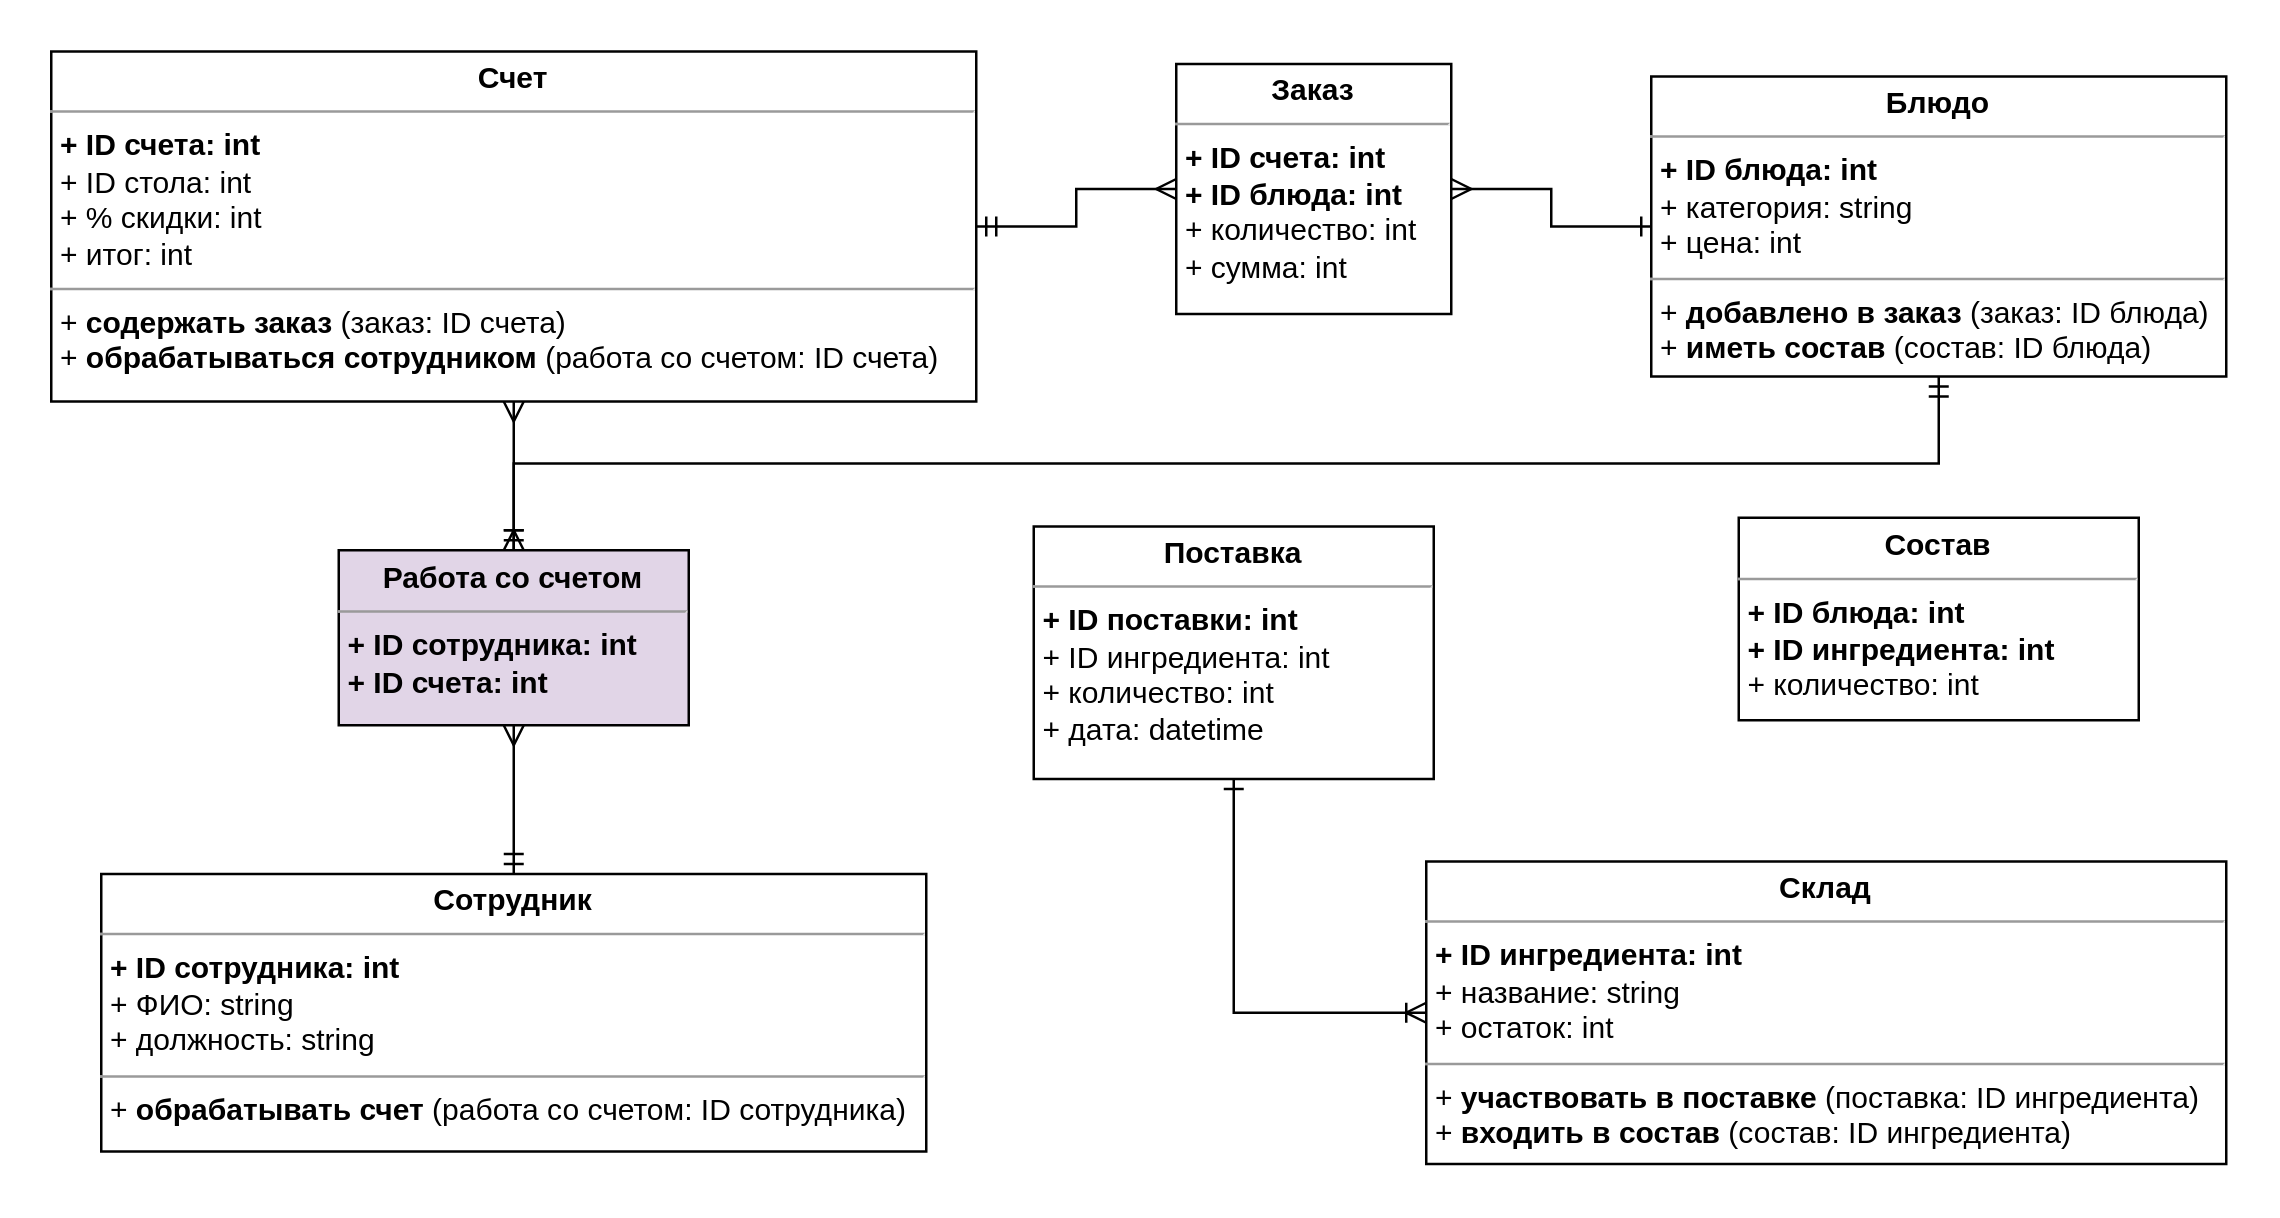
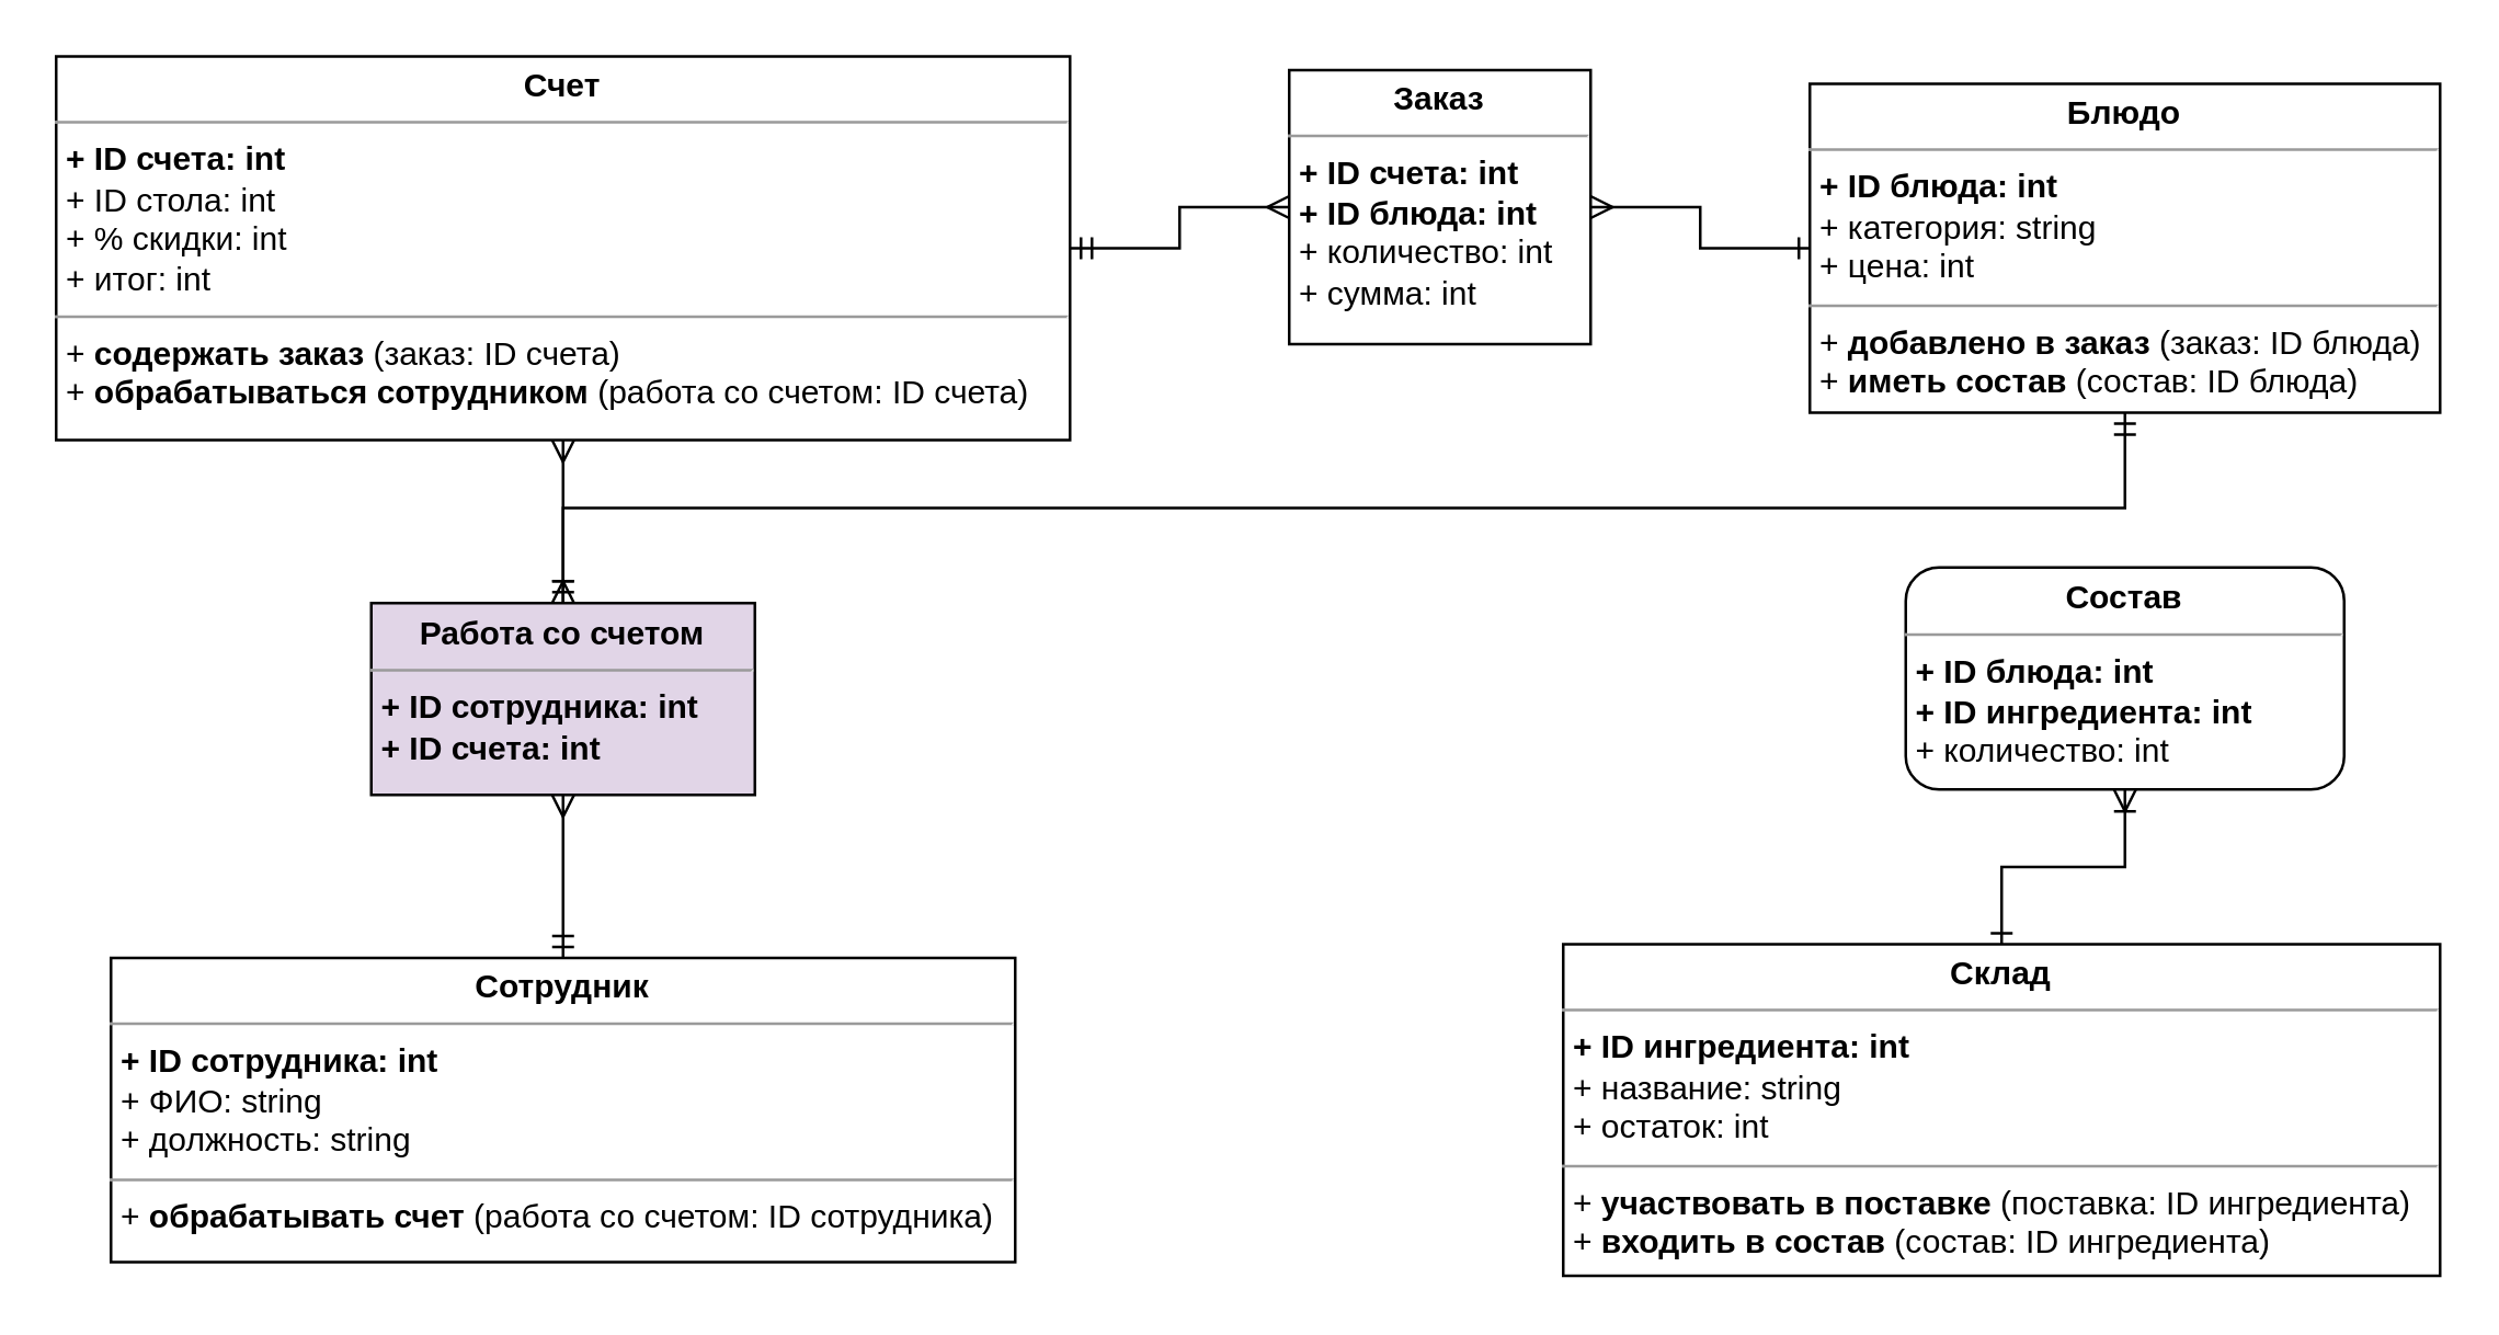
  <mxCell id="0" />
  <mxCell id="1" parent="0" />
  <mxCell id="2" style="edgeStyle=orthogonalEdgeStyle;rounded=0;orthogonalLoop=1;jettySize=auto;html=1;exitX=1;exitY=0.5;exitDx=0;exitDy=0;entryX=0;entryY=0.5;entryDx=0;entryDy=0;startArrow=ERmandOne;startFill=0;endArrow=ERmany;endFill=0;" edge="1" parent="1" source="4" target="9"><mxGeometry relative="1" as="geometry" /></mxCell>
  <mxCell id="3" style="edgeStyle=orthogonalEdgeStyle;rounded=0;orthogonalLoop=1;jettySize=auto;html=1;exitX=0.5;exitY=1;exitDx=0;exitDy=0;entryX=0.5;entryY=0;entryDx=0;entryDy=0;startArrow=ERmany;startFill=0;endArrow=ERmandOne;endFill=0;" edge="1" parent="1" source="4" target="6"><mxGeometry relative="1" as="geometry" /></mxCell>
  <mxCell id="4" value="&lt;p style=&quot;margin: 0px ; margin-top: 4px ; text-align: center&quot;&gt;&lt;b&gt;Счет&lt;/b&gt;&lt;/p&gt;&lt;hr size=&quot;1&quot;&gt;&lt;p style=&quot;margin: 0px ; margin-left: 4px&quot;&gt;&lt;b&gt;+ ID счета: int&lt;/b&gt;&lt;/p&gt;&lt;p style=&quot;margin: 0px ; margin-left: 4px&quot;&gt;+ ID стола: int&lt;/p&gt;&lt;p style=&quot;margin: 0px ; margin-left: 4px&quot;&gt;+ % скидки: int&amp;nbsp;&lt;/p&gt;&lt;p style=&quot;margin: 0px ; margin-left: 4px&quot;&gt;+ итог: int&amp;nbsp;&lt;/p&gt;&lt;hr size=&quot;1&quot;&gt;&lt;p style=&quot;margin: 0px ; margin-left: 4px&quot;&gt;+ &lt;b&gt;содержать заказ&lt;/b&gt; (заказ: ID счета)&lt;/p&gt;&lt;p style=&quot;margin: 0px ; margin-left: 4px&quot;&gt;+ &lt;b&gt;обрабатываться сотрудником&lt;/b&gt; (работа со счетом: ID счета)&lt;/p&gt;" style="verticalAlign=top;align=left;overflow=fill;fontSize=12;fontFamily=Helvetica;html=1;" vertex="1" parent="1"><mxGeometry x="20" y="20" width="370" height="140" as="geometry" /></mxCell>
  <mxCell id="5" style="edgeStyle=orthogonalEdgeStyle;rounded=0;orthogonalLoop=1;jettySize=auto;html=1;exitX=0.5;exitY=1;exitDx=0;exitDy=0;entryX=0.5;entryY=0;entryDx=0;entryDy=0;startArrow=ERmany;startFill=0;endArrow=ERmandOne;endFill=0;" edge="1" parent="1" source="6" target="7"><mxGeometry relative="1" as="geometry" /></mxCell>
  <mxCell id="6" value="&lt;p style=&quot;margin: 0px ; margin-top: 4px ; text-align: center&quot;&gt;&lt;b&gt;Работа со счетом&lt;/b&gt;&lt;/p&gt;&lt;hr size=&quot;1&quot;&gt;&lt;p style=&quot;margin: 0px ; margin-left: 4px&quot;&gt;&lt;b&gt;+ ID сотрудника: int&lt;/b&gt;&lt;/p&gt;&lt;p style=&quot;margin: 0px ; margin-left: 4px&quot;&gt;&lt;b&gt;+ ID счета: int&lt;/b&gt;&lt;/p&gt;" style="verticalAlign=top;align=left;overflow=fill;fontSize=12;fontFamily=Helvetica;html=1;fillColor=#e1d5e7;" vertex="1" parent="1"><mxGeometry x="135" y="219.5" width="140" height="70" as="geometry" /></mxCell>
  <mxCell id="7" value="&lt;p style=&quot;margin: 0px ; margin-top: 4px ; text-align: center&quot;&gt;&lt;b&gt;Сотрудник&lt;/b&gt;&lt;/p&gt;&lt;hr size=&quot;1&quot;&gt;&lt;p style=&quot;margin: 0px ; margin-left: 4px&quot;&gt;&lt;b&gt;+ ID сотрудника: int&lt;/b&gt;&lt;/p&gt;&lt;p style=&quot;margin: 0px ; margin-left: 4px&quot;&gt;+ ФИО: string&lt;/p&gt;&lt;p style=&quot;margin: 0px ; margin-left: 4px&quot;&gt;+ должность: string&lt;/p&gt;&lt;hr size=&quot;1&quot;&gt;&lt;p style=&quot;margin: 0px ; margin-left: 4px&quot;&gt;+ &lt;b&gt;обрабатывать счет&lt;/b&gt; (работа со счетом: ID сотрудника)&lt;/p&gt;" style="verticalAlign=top;align=left;overflow=fill;fontSize=12;fontFamily=Helvetica;html=1;" vertex="1" parent="1"><mxGeometry x="40" y="349" width="330" height="111" as="geometry" /></mxCell>
  <mxCell id="8" style="edgeStyle=orthogonalEdgeStyle;rounded=0;orthogonalLoop=1;jettySize=auto;html=1;exitX=1;exitY=0.5;exitDx=0;exitDy=0;entryX=0;entryY=0.5;entryDx=0;entryDy=0;startArrow=ERmany;startFill=0;endArrow=ERone;endFill=0;" edge="1" parent="1" source="9" target="11"><mxGeometry relative="1" as="geometry" /></mxCell>
  <mxCell id="9" value="&lt;p style=&quot;margin: 0px ; margin-top: 4px ; text-align: center&quot;&gt;&lt;b&gt;Заказ&lt;/b&gt;&lt;/p&gt;&lt;hr size=&quot;1&quot;&gt;&lt;p style=&quot;margin: 0px ; margin-left: 4px&quot;&gt;&lt;b&gt;+ ID счета: int&lt;/b&gt;&lt;/p&gt;&lt;p style=&quot;margin: 0px ; margin-left: 4px&quot;&gt;&lt;b&gt;+ ID блюда: int&lt;/b&gt;&lt;/p&gt;&lt;p style=&quot;margin: 0px ; margin-left: 4px&quot;&gt;+ количество: int&lt;/p&gt;&lt;p style=&quot;margin: 0px ; margin-left: 4px&quot;&gt;+ сумма: int&lt;/p&gt;" style="verticalAlign=top;align=left;overflow=fill;fontSize=12;fontFamily=Helvetica;html=1;" vertex="1" parent="1"><mxGeometry x="470" y="25" width="110" height="100" as="geometry" /></mxCell>
  <mxCell id="10" style="edgeStyle=orthogonalEdgeStyle;rounded=0;orthogonalLoop=1;jettySize=auto;html=1;exitX=0.5;exitY=1;exitDx=0;exitDy=0;startArrow=ERmandOne;startFill=0;endArrow=ERoneToMany;endFill=0;" edge="1" parent="1" source="11" target="6"><mxGeometry relative="1" as="geometry" /></mxCell>
  <mxCell id="11" value="&lt;p style=&quot;margin: 0px ; margin-top: 4px ; text-align: center&quot;&gt;&lt;b&gt;Блюдо&lt;/b&gt;&lt;/p&gt;&lt;hr size=&quot;1&quot;&gt;&lt;p style=&quot;margin: 0px ; margin-left: 4px&quot;&gt;&lt;b&gt;+ ID блюда: int&amp;nbsp;&lt;/b&gt;&lt;/p&gt;&lt;p style=&quot;margin: 0px ; margin-left: 4px&quot;&gt;+ категория: string&lt;/p&gt;&lt;p style=&quot;margin: 0px ; margin-left: 4px&quot;&gt;+ цена: int&lt;/p&gt;&lt;hr size=&quot;1&quot;&gt;&lt;p style=&quot;margin: 0px ; margin-left: 4px&quot;&gt;+ &lt;b&gt;добавлено в заказ &lt;/b&gt;(заказ: ID блюда)&lt;/p&gt;&lt;p style=&quot;margin: 0px ; margin-left: 4px&quot;&gt;+ &lt;b&gt;иметь состав&lt;/b&gt; (состав: ID блюда)&lt;/p&gt;" style="verticalAlign=top;align=left;overflow=fill;fontSize=12;fontFamily=Helvetica;html=1;" vertex="1" parent="1"><mxGeometry x="660" y="30" width="230" height="120" as="geometry" /></mxCell>
- <mxCell id="13" value="&lt;p style=&quot;margin: 0px ; margin-top: 4px ; text-align: center&quot;&gt;&lt;b&gt;Состав&lt;/b&gt;&lt;/p&gt;&lt;hr size=&quot;1&quot;&gt;&lt;p style=&quot;margin: 0px ; margin-left: 4px&quot;&gt;&lt;b&gt;+ ID блюда: int&lt;/b&gt;&lt;/p&gt;&lt;p style=&quot;margin: 0px ; margin-left: 4px&quot;&gt;&lt;b&gt;+ ID ингредиента: int&lt;/b&gt;&lt;/p&gt;&lt;p style=&quot;margin: 0px ; margin-left: 4px&quot;&gt;+ количество: int&lt;/p&gt;" style="verticalAlign=top;align=left;overflow=fill;fontSize=12;fontFamily=Helvetica;html=1;" vertex="1" parent="1"><mxGeometry x="695" y="206.5" width="160" height="81" as="geometry" /></mxCell>
- <mxCell id="14" value="&lt;p style=&quot;margin: 0px ; margin-top: 4px ; text-align: center&quot;&gt;&lt;b&gt;Поставка&lt;/b&gt;&lt;/p&gt;&lt;hr size=&quot;1&quot;&gt;&lt;p style=&quot;margin: 0px ; margin-left: 4px&quot;&gt;&lt;b&gt;+ ID поставки: int&lt;/b&gt;&lt;/p&gt;&lt;p style=&quot;margin: 0px ; margin-left: 4px&quot;&gt;+ ID ингредиента: int&lt;/p&gt;&lt;p style=&quot;margin: 0px ; margin-left: 4px&quot;&gt;+ количество: int&lt;/p&gt;&lt;p style=&quot;margin: 0px ; margin-left: 4px&quot;&gt;+ дата: datetime&lt;/p&gt;" style="verticalAlign=top;align=left;overflow=fill;fontSize=12;fontFamily=Helvetica;html=1;" vertex="1" parent="1"><mxGeometry x="413" y="210" width="160" height="101" as="geometry" /></mxCell>
- <mxCell id="15" style="edgeStyle=orthogonalEdgeStyle;rounded=0;orthogonalLoop=1;jettySize=auto;html=1;exitX=0;exitY=0.5;exitDx=0;exitDy=0;entryX=0.5;entryY=1;entryDx=0;entryDy=0;startArrow=ERoneToMany;startFill=0;endArrow=ERone;endFill=0;" edge="1" parent="1" source="16" target="14"><mxGeometry relative="1" as="geometry" /></mxCell>
+ <mxCell id="12" style="edgeStyle=orthogonalEdgeStyle;rounded=0;orthogonalLoop=1;jettySize=auto;html=1;exitX=0.5;exitY=1;exitDx=0;exitDy=0;entryX=0.5;entryY=0;entryDx=0;entryDy=0;startArrow=ERoneToMany;startFill=0;endArrow=ERone;endFill=0;" edge="1" parent="1" source="13" target="16"><mxGeometry relative="1" as="geometry" /></mxCell>
+ <mxCell id="13" value="&lt;p style=&quot;margin: 0px ; margin-top: 4px ; text-align: center&quot;&gt;&lt;b&gt;Состав&lt;/b&gt;&lt;/p&gt;&lt;hr size=&quot;1&quot;&gt;&lt;p style=&quot;margin: 0px ; margin-left: 4px&quot;&gt;&lt;b&gt;+ ID блюда: int&lt;/b&gt;&lt;/p&gt;&lt;p style=&quot;margin: 0px ; margin-left: 4px&quot;&gt;&lt;b&gt;+ ID ингредиента: int&lt;/b&gt;&lt;/p&gt;&lt;p style=&quot;margin: 0px ; margin-left: 4px&quot;&gt;+ количество: int&lt;/p&gt;" style="verticalAlign=top;align=left;overflow=fill;fontSize=12;fontFamily=Helvetica;html=1;rounded=1;" vertex="1" parent="1"><mxGeometry x="695" y="206.5" width="160" height="81" as="geometry" /></mxCell>
  <mxCell id="16" value="&lt;p style=&quot;margin: 0px ; margin-top: 4px ; text-align: center&quot;&gt;&lt;b&gt;Склад&lt;/b&gt;&lt;/p&gt;&lt;hr size=&quot;1&quot;&gt;&lt;p style=&quot;margin: 0px ; margin-left: 4px&quot;&gt;&lt;b&gt;+ ID ингредиента: int&lt;/b&gt;&lt;/p&gt;&lt;p style=&quot;margin: 0px ; margin-left: 4px&quot;&gt;+ название: string&lt;/p&gt;&lt;p style=&quot;margin: 0px ; margin-left: 4px&quot;&gt;+ остаток: int&lt;/p&gt;&lt;hr size=&quot;1&quot;&gt;&lt;p style=&quot;margin: 0px ; margin-left: 4px&quot;&gt;+ &lt;b&gt;участвовать в поставке&lt;/b&gt; (поставка: ID ингредиента)&lt;/p&gt;&lt;p style=&quot;margin: 0px ; margin-left: 4px&quot;&gt;+ &lt;b&gt;входить в состав&lt;/b&gt; (состав: ID ингредиента)&lt;/p&gt;" style="verticalAlign=top;align=left;overflow=fill;fontSize=12;fontFamily=Helvetica;html=1;" vertex="1" parent="1"><mxGeometry x="570" y="344" width="320" height="121" as="geometry" /></mxCell>
